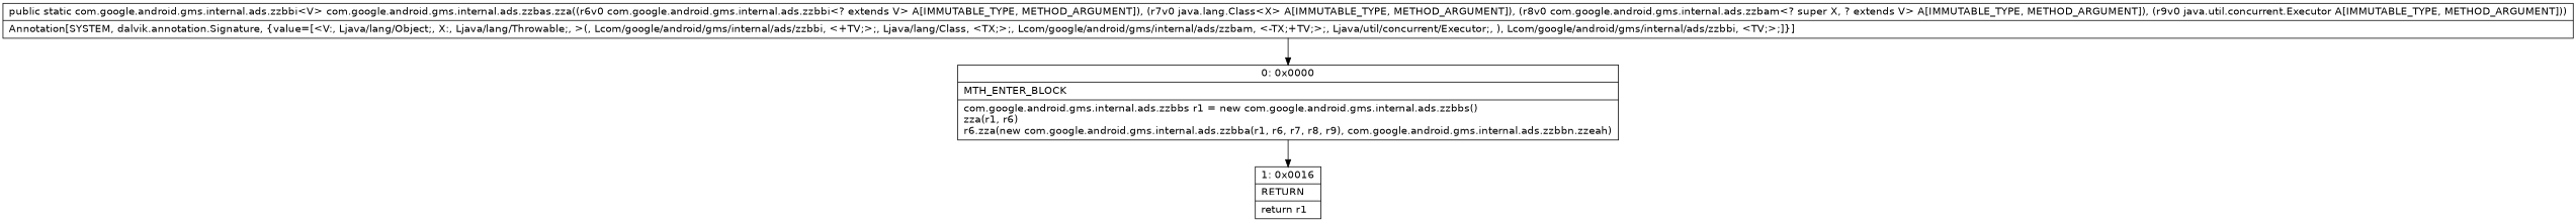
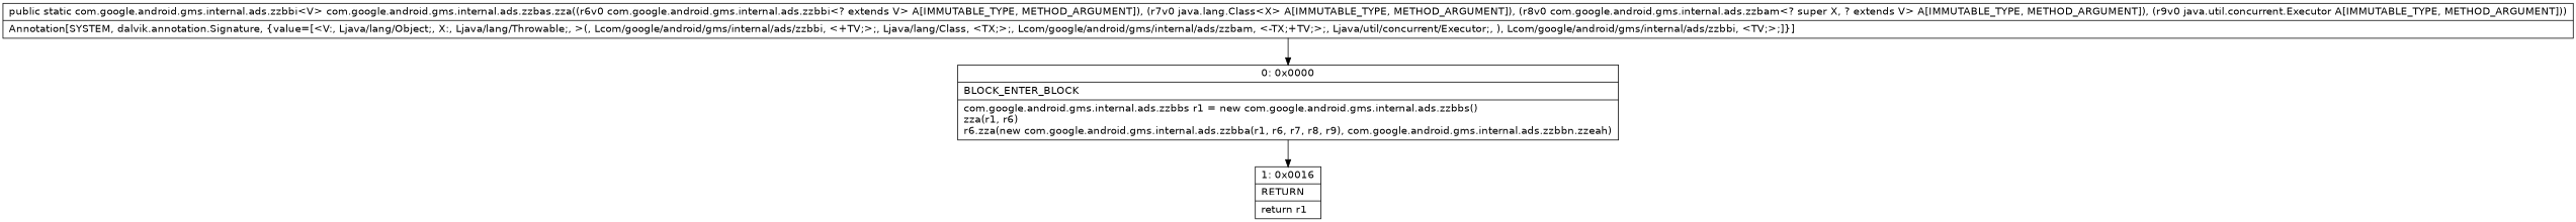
  digraph {
    fontname="DejaVu Sans"
    node [shape=record fontname="DejaVu Sans"]
    edge [fontname="DejaVu Sans"]
-   n1 [label="{0\:\ 0x0000|MTH_ENTER_BLOCK\l|com.google.android.gms.internal.ads.zzbbs r1 = new com.google.android.gms.internal.ads.zzbbs()\lzza(r1, r6)\lr6.zza(new com.google.android.gms.internal.ads.zzbba(r1, r6, r7, r8, r9), com.google.android.gms.internal.ads.zzbbn.zzeah)\l}"]
+   n1 [label="{0\:\ 0x0000|BLOCK_ENTER_BLOCK\l|com.google.android.gms.internal.ads.zzbbs r1 = new com.google.android.gms.internal.ads.zzbbs()\lzza(r1, r6)\lr6.zza(new com.google.android.gms.internal.ads.zzbba(r1, r6, r7, r8, r9), com.google.android.gms.internal.ads.zzbbn.zzeah)\l}"]
    n2 [label="{1\:\ 0x0016|RETURN\l|return r1\l}"]
    n3 [label="{public static com.google.android.gms.internal.ads.zzbbi\<V\> com.google.android.gms.internal.ads.zzbas.zza((r6v0 com.google.android.gms.internal.ads.zzbbi\<? extends V\> A[IMMUTABLE_TYPE, METHOD_ARGUMENT]), (r7v0 java.lang.Class\<X\> A[IMMUTABLE_TYPE, METHOD_ARGUMENT]), (r8v0 com.google.android.gms.internal.ads.zzbam\<? super X, ? extends V\> A[IMMUTABLE_TYPE, METHOD_ARGUMENT]), (r9v0 java.util.concurrent.Executor A[IMMUTABLE_TYPE, METHOD_ARGUMENT]))  | Annotation[SYSTEM, dalvik.annotation.Signature, \{value=[\<V:, Ljava\/lang\/Object;, X:, Ljava\/lang\/Throwable;, \>(, Lcom\/google\/android\/gms\/internal\/ads\/zzbbi, \<+TV;\>;, Ljava\/lang\/Class, \<TX;\>;, Lcom\/google\/android\/gms\/internal\/ads\/zzbam, \<\-TX;+TV;\>;, Ljava\/util\/concurrent\/Executor;, ), Lcom\/google\/android\/gms\/internal\/ads\/zzbbi, \<TV;\>;]\}]\l}"]
    n1 -> n2
    n3 -> n1
  }
